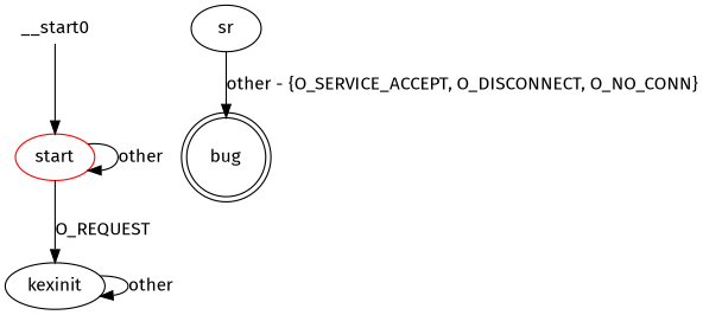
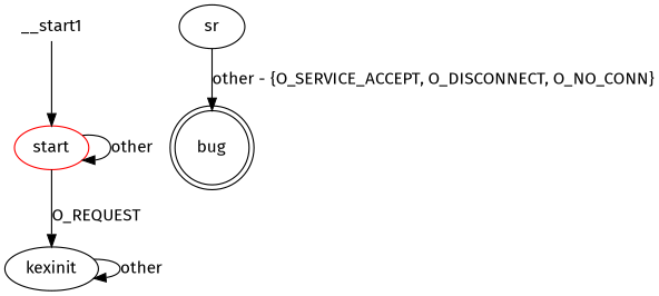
  digraph {
    fontname="Fira Sans"
    node [fontname="Fira Sans"]
    edge [fontname="Fira Sans"]
    start [color=red]
    kexinit
    bug [shape=doublecircle]
    sr
-   __start0 [height=0 shape=none width=0]
+   __start0 [height=0 shape=none width=0 label=__start1]
    start -> start [label=other]
    start -> kexinit [label=O_REQUEST]
    kexinit -> kexinit [label=other]
    sr -> bug [label="other - {O_SERVICE_ACCEPT, O_DISCONNECT, O_NO_CONN}"]
    __start0 -> start
  }
